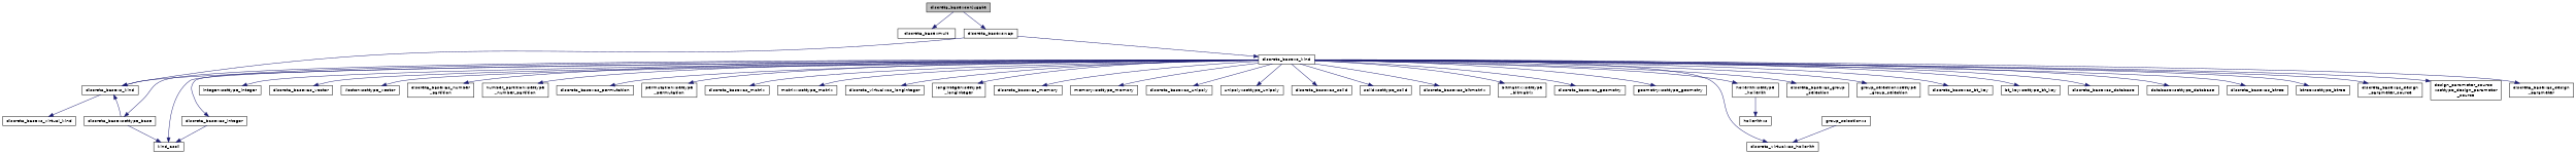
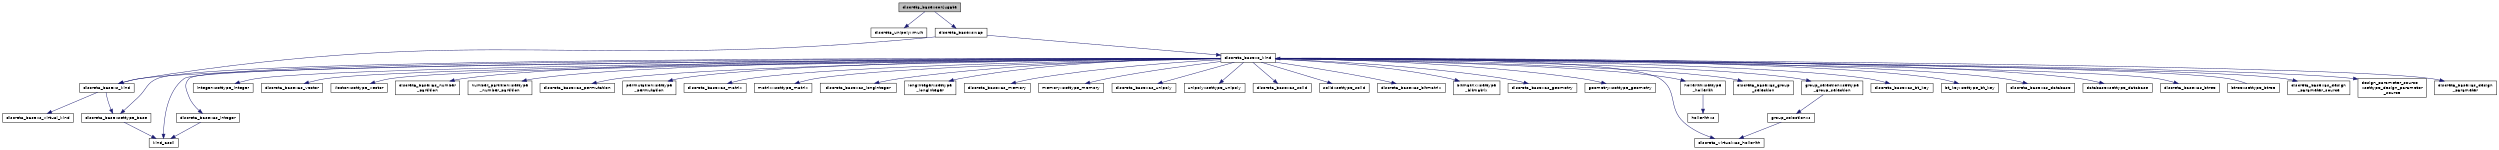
  digraph {
    rankdir=TB
    node [color=black fillcolor=white fontname=Helvetica fontsize=10 shape=record style=filled]
    edge [color=midnightblue fontname=Helvetica fontsize=10 labelfontname=Helvetica labelfontsize=10 style=solid]
    n1 [fillcolor=grey75 fontcolor=black height=0.2 label="discreta_base::conjugate" width=0.4]
-   n2 [height=0.2 label="discreta_base::mult" width=0.4]
+   n2 [height=0.2 label="discreta_unipoly::mult" width=0.4]
    n3 [height=0.2 label="discreta_base::swap" width=0.4]
    n4 [height=0.2 label="discreta_base::s_kind" width=0.4]
    n5 [height=0.2 label="discreta_base::c_kind" width=0.4]
    n6 [height=0.2 label="discreta_base::s_virtual_kind" width=0.4]
    n7 [height=0.2 label=kind_ascii width=0.4]
    n8 [height=0.2 label="discreta_base::settype_base" width=0.4]
    n9 [height=0.2 label="discreta_base::as_integer" width=0.4]
    n10 [height=0.2 label="integer::settype_integer" width=0.4]
    n11 [height=0.2 label="discreta_base::as_vector" width=0.4]
    n12 [height=0.2 label="Vector::settype_vector" width=0.4]
    n13 [height=0.2 label="discreta_base::as_number\l_partition" width=0.4]
    n14 [height=0.2 label="number_partition::settype\l_number_partition" width=0.4]
    n15 [height=0.2 label="discreta_base::as_permutation" width=0.4]
    n16 [height=0.2 label="permutation::settype\l_permutation" width=0.4]
    n17 [height=0.2 label="discreta_base::as_matrix" width=0.4]
    n18 [height=0.2 label="matrix::settype_matrix" width=0.4]
-   n19 [height=0.2 label="discreta_virtual::as_longinteger" width=0.4]
+   n19 [height=0.2 label="discreta_base::as_longinteger" width=0.4]
    n20 [height=0.2 label="longinteger::settype\l_longinteger" width=0.4]
    n21 [height=0.2 label="discreta_base::as_memory" width=0.4]
    n22 [height=0.2 label="memory::settype_memory" width=0.4]
    n23 [height=0.2 label="discreta_base::as_unipoly" width=0.4]
    n24 [height=0.2 label="unipoly::settype_unipoly" width=0.4]
    n25 [height=0.2 label="discreta_base::as_solid" width=0.4]
    n26 [height=0.2 label="solid::settype_solid" width=0.4]
    n27 [height=0.2 label="discreta_base::as_bitmatrix" width=0.4]
    n28 [height=0.2 label="bitmatrix::settype\l_bitmatrix" width=0.4]
    n29 [height=0.2 label="discreta_base::as_geometry" width=0.4]
    n30 [height=0.2 label="geometry::settype_geometry" width=0.4]
    n31 [height=0.2 label="discreta_virtual::as_hollerith" width=0.4]
    n32 [height=0.2 label="hollerith::settype\l_hollerith" width=0.4]
    n33 [height=0.2 label="discreta_base::as_group\l_selection" width=0.4]
    n34 [height=0.2 label="group_selection::settype\l_group_selection" width=0.4]
    n35 [height=0.2 label="discreta_base::as_bt_key" width=0.4]
    n36 [height=0.2 label="bt_key::settype_bt_key" width=0.4]
    n37 [height=0.2 label="discreta_base::as_database" width=0.4]
    n38 [height=0.2 label="database::settype_database" width=0.4]
    n39 [height=0.2 label="discreta_base::as_btree" width=0.4]
    n40 [height=0.2 label="btree::settype_btree" width=0.4]
    n41 [height=0.2 label="discreta_base::as_design\l_parameter_source" width=0.4]
    n42 [height=0.2 label="design_parameter_source\l::settype_design_parameter\l_source" width=0.4]
    n43 [height=0.2 label="discreta_base::as_design\l_parameter" width=0.4]
    n44 [height=0.2 label="hollerith::s" width=0.4]
    n45 [height=0.2 label="group_selection::s" width=0.4]
    n1 -> n2
    n1 -> n3
    n3 -> n4
    n3 -> n5
    n4 -> n6
    n5 -> n4
    n5 -> n7
    n5 -> n8
    n5 -> n9
    n5 -> n10
    n5 -> n11
    n5 -> n12
    n5 -> n13
    n5 -> n14
    n5 -> n15
    n5 -> n16
    n5 -> n17
    n5 -> n18
    n5 -> n19
    n5 -> n20
    n5 -> n21
    n5 -> n22
    n5 -> n23
    n5 -> n24
    n5 -> n25
    n5 -> n26
    n5 -> n27
    n5 -> n28
    n5 -> n29
    n5 -> n30
    n5 -> n31
    n5 -> n32
    n5 -> n33
    n5 -> n34
    n5 -> n35
    n5 -> n36
    n5 -> n37
    n5 -> n38
    n5 -> n39
-   n5 -> n40
+   n40 -> n5
    n5 -> n41
    n5 -> n42
    n5 -> n43
-   n8 -> n4
+   n4 -> n8
    n8 -> n7
    n9 -> n7
    n32 -> n44
+   n34 -> n45
    n45 -> n31
  }
